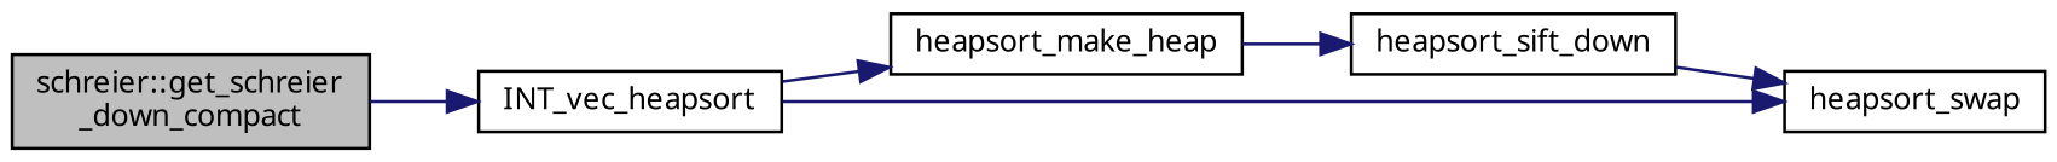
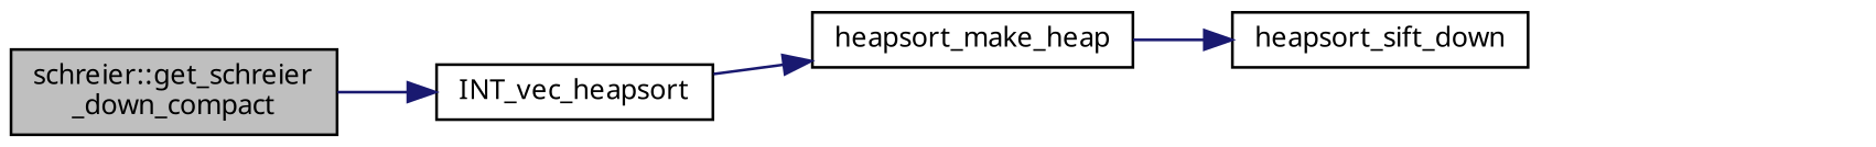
  digraph {
    fontname="Noto Sans"
    rankdir=LR
    node [color=black fillcolor=white fontname="Noto Sans" fontsize=10 shape=record style=filled]
    edge [color=midnightblue fontname="Noto Sans" fontsize=10 labelfontname=Helvetica labelfontsize=10 style=solid]
    n1 [fillcolor=grey75 fontcolor=black height=0.2 label="schreier::get_schreier\l_down_compact" width=0.4]
    n2 [height=0.2 label=INT_vec_heapsort width=0.4]
    n3 [height=0.2 label=heapsort_make_heap width=0.4]
-   n4 [height=0.2 label=heapsort_swap width=0.4]
    n5 [height=0.2 label=heapsort_sift_down width=0.4]
    n1 -> n2
    n2 -> n3
-   n2 -> n4
    n3 -> n5
-   n5 -> n4
  }
